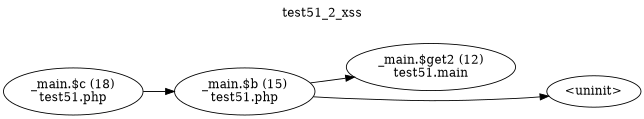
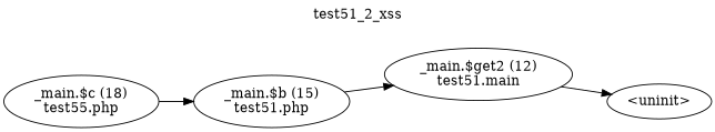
  digraph {
    label=test51_2_xss
    labelloc=t
    rankdir=LR
    node [shape=ellipse]
-   n1 [label="_main.$c (18)\ntest51.php"]
+   n1 [label="_main.$c (18)\ntest55.php"]
    n2 [label="_main.$b (15)\ntest51.php"]
    n3 [label="_main.$get2 (12)\ntest51.main"]
    n4 [label="<uninit>"]
    n1 -> n2
    n2 -> n3
-   n2 -> n4
+   n3 -> n4
  }
